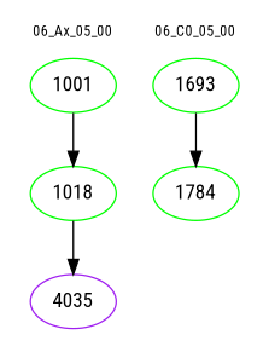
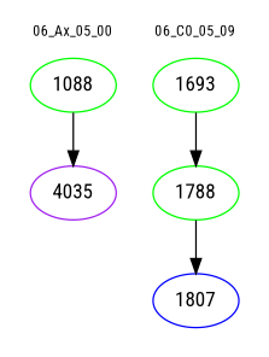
  digraph {
    fontname="Roboto Condensed"
    node [color=green fontname="Roboto Condensed"]
    edge [color=black fontname="Roboto Condensed"]
-   n1 [label=1001]
-   n2 [label=1018]
+   n2 [label=1088]
    n3 [color=purple label=4035]
    n4 [label=1693]
-   n5 [label=1784]
+   n5 [label=1788]
+   n6 [color=blue label=1807]
    subgraph cluster_1 {
      color=white
      fontsize=10
      label="06_Ax_05_00"
-     n1
      n2
      n3
    }
    subgraph cluster_2 {
      color=white
      fontsize=10
-     label="06_C0_05_00"
+     label="06_C0_05_09"
      n4
      n5
+     n6
    }
-   n1 -> n2
    n2 -> n3
    n4 -> n5
+   n5 -> n6
  }
